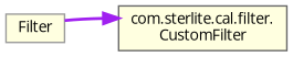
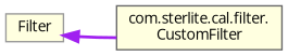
  digraph {
    rankdir=LR
    fontname="Open Sans"
    node [fillcolor=lightyellow fontname="Open Sans" fontsize=10 shape=box style=filled]
    n1 [color=grey60 height=0.2 label=Filter width=0.4]
    n2 [color=grey40 height=0.2 label="com.sterlite.cal.filter.\lCustomFilter" width=0.4]
-   n2 -> n1 [color=purple dir=back fontname="Open Sans" fontsize=10 labelfontname=Helvetica labelfontsize=10 style=bold]
+   n1 -> n2 [color=purple dir=back fontname="Open Sans" fontsize=10 labelfontname=Helvetica labelfontsize=10 style=bold]
  }
